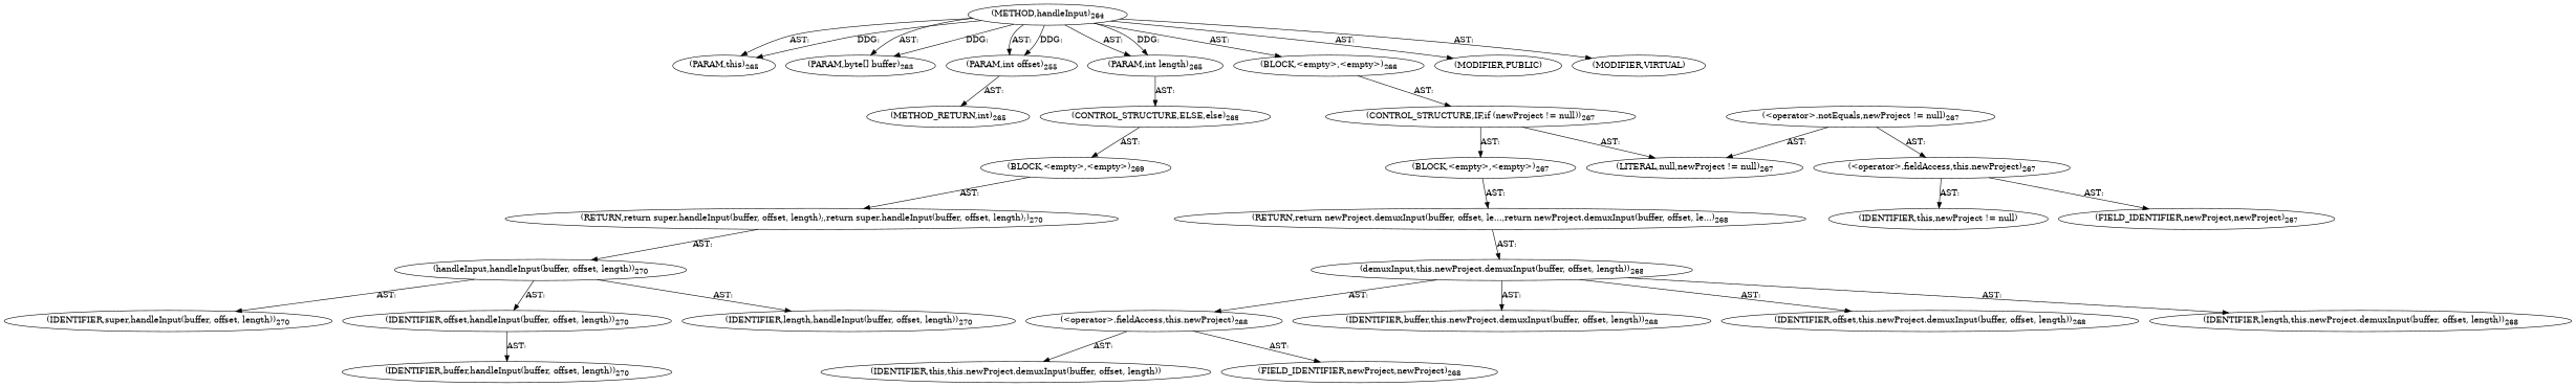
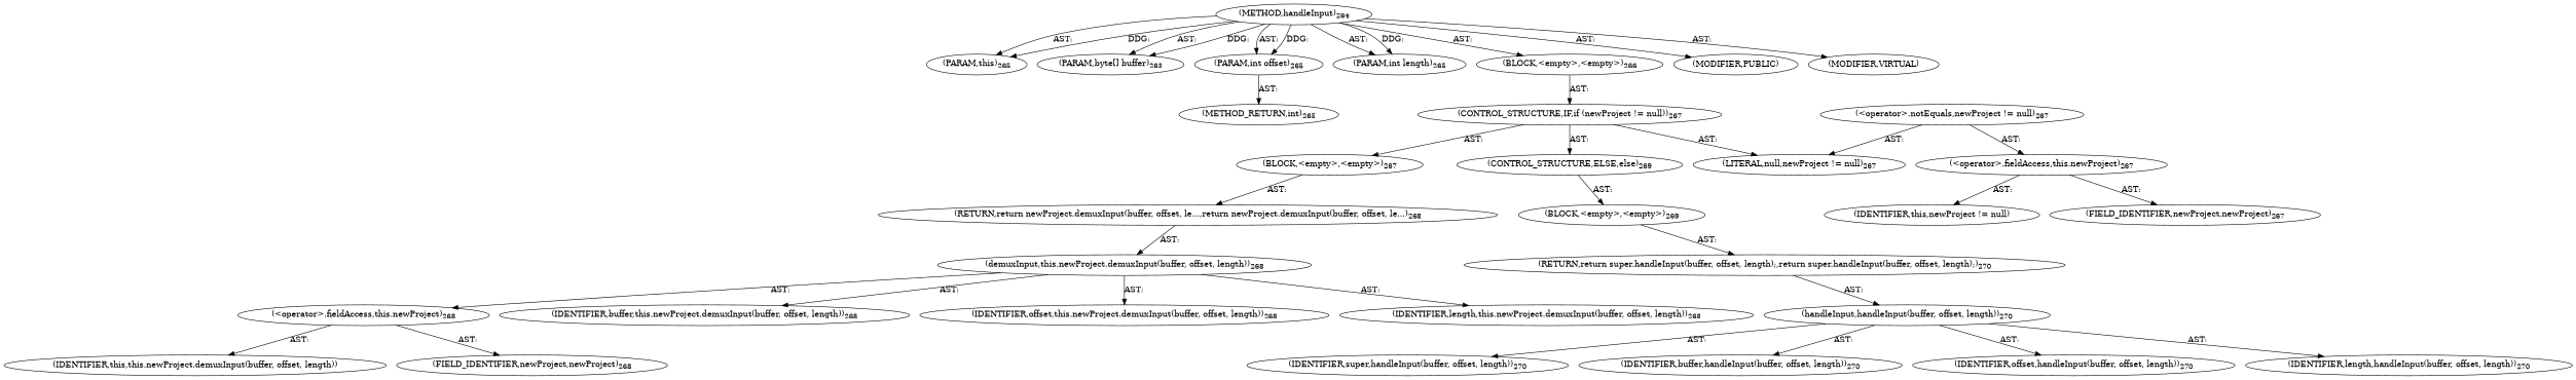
  digraph {
    n1 [label=<(METHOD,handleInput)<SUB>264</SUB>>]
    n2 [label=<(PARAM,this)<SUB>265</SUB>>]
    n3 [label=<(PARAM,byte[] buffer)<SUB>263</SUB>>]
-   n4 [label=<(PARAM,int offset)<SUB>255</SUB>>]
+   n4 [label=<(PARAM,int offset)<SUB>265</SUB>>]
    n5 [label=<(PARAM,int length)<SUB>265</SUB>>]
    n6 [label=<(BLOCK,&lt;empty&gt;,&lt;empty&gt;)<SUB>266</SUB>>]
    n7 [label=<(MODIFIER,PUBLIC)>]
    n8 [label=<(MODIFIER,VIRTUAL)>]
    n9 [label=<(METHOD_RETURN,int)<SUB>265</SUB>>]
    n10 [label=<(CONTROL_STRUCTURE,IF,if (newProject != null))<SUB>267</SUB>>]
    n11 [label=<(BLOCK,&lt;empty&gt;,&lt;empty&gt;)<SUB>267</SUB>>]
    n12 [label=<(CONTROL_STRUCTURE,ELSE,else)<SUB>269</SUB>>]
    n13 [label=<(LITERAL,null,newProject != null)<SUB>267</SUB>>]
    n14 [label=<(&lt;operator&gt;.notEquals,newProject != null)<SUB>267</SUB>>]
    n15 [label=<(&lt;operator&gt;.fieldAccess,this.newProject)<SUB>267</SUB>>]
    n16 [label=<(RETURN,return newProject.demuxInput(buffer, offset, le...,return newProject.demuxInput(buffer, offset, le...)<SUB>268</SUB>>]
    n17 [label=<(BLOCK,&lt;empty&gt;,&lt;empty&gt;)<SUB>269</SUB>>]
    n18 [label=<(IDENTIFIER,this,newProject != null)>]
    n19 [label=<(FIELD_IDENTIFIER,newProject,newProject)<SUB>267</SUB>>]
    n20 [label=<(demuxInput,this.newProject.demuxInput(buffer, offset, length))<SUB>268</SUB>>]
    n21 [label=<(&lt;operator&gt;.fieldAccess,this.newProject)<SUB>268</SUB>>]
    n22 [label=<(IDENTIFIER,buffer,this.newProject.demuxInput(buffer, offset, length))<SUB>268</SUB>>]
    n23 [label=<(IDENTIFIER,offset,this.newProject.demuxInput(buffer, offset, length))<SUB>268</SUB>>]
    n24 [label=<(IDENTIFIER,length,this.newProject.demuxInput(buffer, offset, length))<SUB>268</SUB>>]
    n25 [label=<(IDENTIFIER,this,this.newProject.demuxInput(buffer, offset, length))>]
    n26 [label=<(FIELD_IDENTIFIER,newProject,newProject)<SUB>268</SUB>>]
    n27 [label=<(RETURN,return super.handleInput(buffer, offset, length);,return super.handleInput(buffer, offset, length);)<SUB>270</SUB>>]
    n28 [label=<(handleInput,handleInput(buffer, offset, length))<SUB>270</SUB>>]
    n29 [label=<(IDENTIFIER,super,handleInput(buffer, offset, length))<SUB>270</SUB>>]
    n30 [label=<(IDENTIFIER,buffer,handleInput(buffer, offset, length))<SUB>270</SUB>>]
    n31 [label=<(IDENTIFIER,offset,handleInput(buffer, offset, length))<SUB>270</SUB>>]
    n32 [label=<(IDENTIFIER,length,handleInput(buffer, offset, length))<SUB>270</SUB>>]
    n1 -> n2 [label="AST: "]
    n1 -> n2 [label="DDG: "]
    n1 -> n3 [label="AST: "]
    n1 -> n3 [label="DDG: "]
    n1 -> n4 [label="AST: "]
    n1 -> n4 [label="DDG: "]
    n1 -> n5 [label="AST: "]
    n1 -> n5 [label="DDG: "]
    n1 -> n6 [label="AST: "]
    n1 -> n7 [label="AST: "]
    n1 -> n8 [label="AST: "]
    n4 -> n9 [label="AST: "]
    n6 -> n10 [label="AST: "]
    n10 -> n11 [label="AST: "]
-   n5 -> n12 [label="AST: "]
+   n10 -> n12 [label="AST: "]
    n10 -> n13 [label="AST: "]
    n11 -> n16 [label="AST: "]
    n12 -> n17 [label="AST: "]
    n14 -> n13 [label="AST: "]
    n14 -> n15 [label="AST: "]
    n15 -> n18 [label="AST: "]
    n15 -> n19 [label="AST: "]
    n16 -> n20 [label="AST: "]
    n17 -> n27 [label="AST: "]
    n20 -> n21 [label="AST: "]
    n20 -> n22 [label="AST: "]
    n20 -> n23 [label="AST: "]
    n20 -> n24 [label="AST: "]
    n21 -> n25 [label="AST: "]
    n21 -> n26 [label="AST: "]
    n27 -> n28 [label="AST: "]
    n28 -> n29 [label="AST: "]
-   n31 -> n30 [label="AST: "]
+   n28 -> n30 [label="AST: "]
    n28 -> n31 [label="AST: "]
    n28 -> n32 [label="AST: "]
  }
